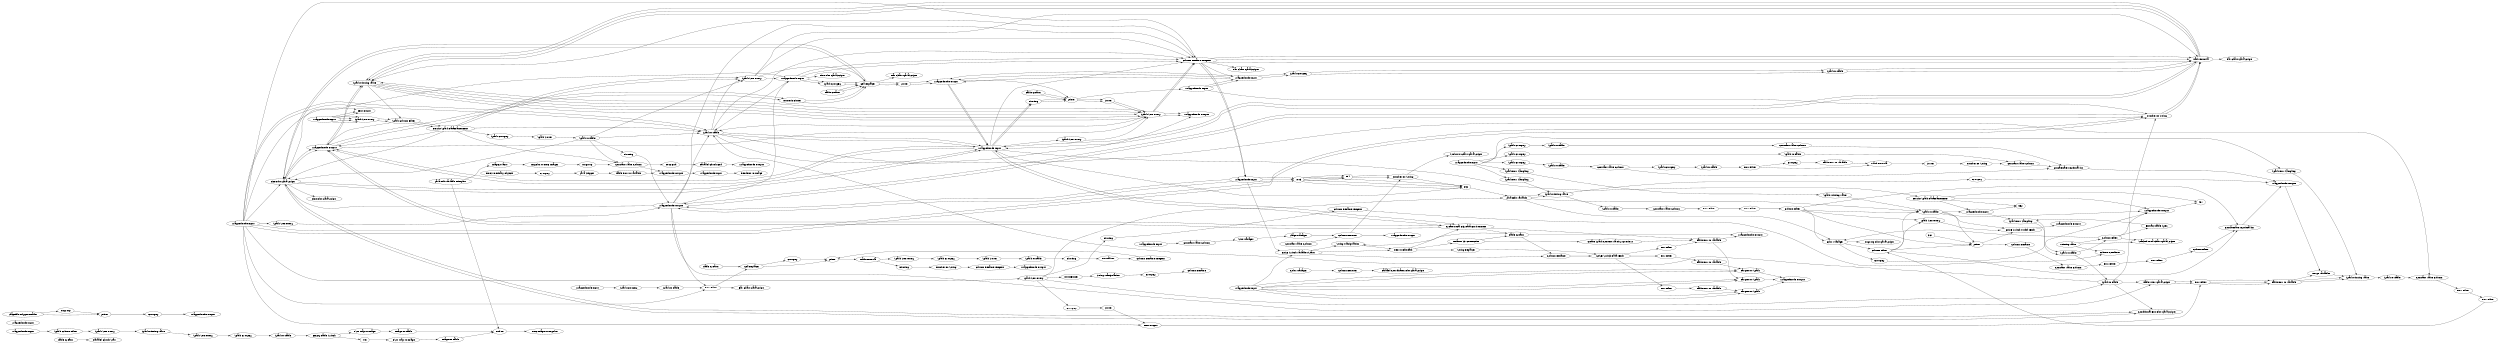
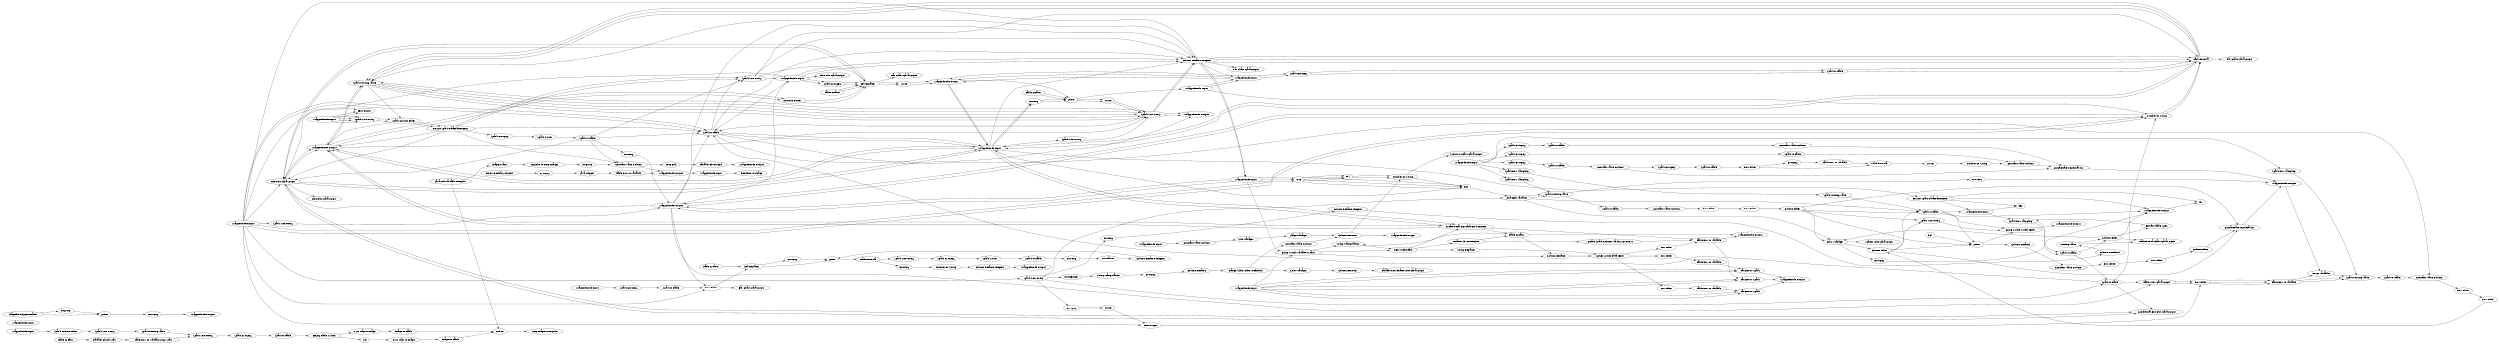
  digraph {
    rankdir=LR
    n1 [label="Line Plot _JavaScript_"]
    n2 [label="Spark SQL Query"]
    n3 [label="Spark Column Filter"]
    n4 [label="Persist Spark DataFrame_RDD"]
    n5 [label="WrappedNode Output"]
    n6 [label="Spark Sorter"]
    n7 [label="Spark to Table"]
    n8 [label=Pivoting]
    n9 [label="Constant Value Column"]
    n10 [label="Spark SQL Query"]
    n11 [label="Spark to Table"]
    n12 [label="Line Plot _JavaScript_"]
    n13 [label="WrappedNode Output"]
    n14 [label="WrappedNode Input"]
    n15 [label="Column Rename _Regex_"]
    n16 [label="Number To String"]
    n17 [label="Table View _JavaScript_"]
    n18 [label="Row Filter"]
    n19 [label="Spark GroupBy"]
    n20 [label="Loop End"]
    n21 [label="WrappedNode Output"]
    n22 [label="Math Formula"]
    n23 [label="Cell Replacer"]
    n24 [label="WrappedNode Output"]
    n25 [label="WrappedNode Input"]
    n26 [label="Constant Value Column"]
    n27 [label="Conditional Box Plot _JavaScript_"]
    n28 [label="Line Plot _JavaScript_"]
    n29 [label="Spark SQL Query"]
    n30 [label="Spark Missing Value"]
    n31 [label="Spark SQL Query"]
    n32 [label="Spark to Table"]
    n33 [label="Empty Table Switch"]
    n34 [label="OSM Map to Image"]
    475
    n36 [label="Image To Table"]
    n37 [label="End IF"]
    n38 [label="PNG Image to ImgPlus"]
    n39 [label="Parallel Chunk End"]
    n40 [label="WrappedNode Output"]
+   n41 [label="Table Row To Variable Loop Start"]
    n42 [label="Spark GroupBy"]
    n43 [label="Table Creator"]
    n44 [label="Parallel Chunk Start"]
    n45 [label="WrappedNode Input"]
    n46 [label="Spark Column Filter"]
    n47 [label="WrappedNode Input"]
    n48 [label="ImageJ Macro"]
    n49 [label=" ImgPlus to PNG Images "]
    n50 [label=Ungroup]
    n51 [label="Java Edit Variable _simple_"]
    n52 [label="Image To Table"]
    n53 [label="OSM Map to Image"]
    n54 [label="Size Manager"]
    n55 [label="Shape Manager"]
    n56 [label="Column Resorter"]
    n57 [label="WrappedNode Output"]
    n58 [label="Number To String"]
    n59 [label="Constant Value Column"]
    n60 [label="Sunburst Chart _JavaScript_"]
    892
    n62 [label="WrappedNode Input"]
    n63 [label="Renderer to Image"]
    n64 [label="PNGs to Binary Objects"]
    n65 [label=GroupBy]
    n66 [label="Java Snippet"]
    n67 [label="Table Row to Variable"]
    n68 [label="Spark Missing Value"]
    n69 [label="Spark SQL Query"]
    n70 [label="Numeric Binner"]
    n71 [label="WrappedNode Input"]
    n72 [label="Text Output"]
    n73 [label="Constant Value Column"]
    n74 [label="Row Filter"]
    n75 [label="Row Filter"]
    n76 [label="Spark GroupBy"]
    n77 [label="WrappedNode Input"]
    n78 [label="Bar Chart _JavaScript_"]
    n79 [label="WrappedNode Input"]
    n80 [label="Bar Chart _JavaScript_"]
    n81 [label=Sorter]
    n82 [label="Bar Chart _JavaScript_"]
    n83 [label="Row Filter"]
    n84 [label="Cell Replacer"]
    n85 [label="Bar Chart _JavaScript_"]
    n86 [label="Spark GroupBy"]
    n87 [label="Spark Sorter"]
    n88 [label="Spark to Table"]
    n89 [label="Spark SQL Query"]
    n90 [label=Pivoting]
    n91 [label=Normalizer]
    n92 [label="Column Rename _Regex_"]
    n93 [label=Joiner]
    n94 [label="Math Formula"]
    n95 [label=Pivoting]
    n96 [label="Number To String"]
    n97 [label="WrappedNode Output"]
    n98 [label="Spark GroupBy"]
    n99 [label=Joiner]
    n100 [label="Spark to Table"]
    n101 [label="WrappedNode Input"]
    n102 [label=Sorter]
    n103 [label=Pivoting]
    n104 [label="Create Local Big Data Environment"]
    n105 [label="Persist Spark DataFrame_RDD"]
    n106 [label="Spark SQL Query"]
    n107 [label="Row Filter"]
    n108 [label="CASE Switch Variable _Start_"]
    1003
    n110 [label="Table Creator"]
    n111 [label="Table Row to Variable"]
    n112 [label="WrappedNode Output"]
    n113 [label="WrappedNode Input"]
    497
    952
    n116 [label="Table Creator"]
    n117 [label="Color Manager"]
    n118 [label="Column Resorter"]
    n119 [label="Parallel Coordinates Plot _JavaScript_"]
+   n120 [label="Range Slider Filter Definition"]
    n121 [label="Constant Value Column"]
    n122 [label=GroupBy]
    n123 [label=Sorter]
    n124 [label="Text Output"]
    n125 [label=Pivoting]
    n126 [label="Column Rename _Regex_"]
    n127 [label="Column Combiner"]
    n128 [label="Missing Value"]
    n129 [label=Auto_Binner]
    n130 [label="String Manipulation"]
    n131 [label=GroupBy]
    n132 [label="Java Edit Variable"]
    n133 [label="Stacked Area Chart _JavaScript_"]
    n134 [label="Column Filter"]
    n135 [label="Color Manager"]
    n136 [label="Extract Table Spec"]
-   n137 [label="Ungroup Plot _JavaScript_"]
+   n137 [label="Scatter Plot _JavaScript_"]
    n138 [label="Column Filter"]
    n139 [label=GroupBy]
    n140 [label="Spark to Table"]
    n141 [label=Joiner]
    n142 [label="Spark SQL Query"]
    n143 [label="Concatenate _Optional in_"]
    n144 [label="Spark Missing Value"]
    n145 [label=GroupBy]
    n146 [label="Spark to Table"]
    n147 [label="CASE Switch Model _End_"]
    n148 [label="Table Row to Variable"]
    n149 [label="Merge Variables"]
    n150 [label="Spark Missing Value"]
    n151 [label="Spark to Table"]
    n152 [label="WrappedNode Output"]
    n153 [label="Column Rename"]
    n154 [label="Spark SQL Query"]
    n155 [label="Spark to Table"]
    n156 [label="Spark Row Sampling"]
    n157 [label="Spark to Table"]
    n158 [label="WrappedNode Output"]
    n159 [label="Column Filter"]
    n160 [label="Column Rename"]
    n161 [label="Constant Value Column"]
    n162 [label="Column Rename _Regex_"]
    n163 [label="WrappedNode Output"]
    n164 [label="Spark GroupBy"]
    n165 [label="Spark to Table"]
    n166 [label="Table Creator"]
    n167 [label=GroupBy]
    n168 [label="WrappedNode Input"]
    n169 [label="WrappedNode Input"]
    n170 [label="Spark SQL Query"]
    n171 [label="Row Filter"]
    n172 [label="Table Creator"]
    n173 [label="WrappedNode Output"]
    n174 [label="String Manipulation"]
    n175 [label="Column Rename"]
    n176 [label="Parquet to Spark"]
    n177 [label="URL to File Path"]
    954
    n179 [label="Spark GroupBy"]
    n180 [label="Spark to Table"]
    n181 [label="Row Filter"]
    n182 [label=GroupBy]
    n183 [label="Math Formula"]
    n184 [label="Number To String"]
    n185 [label="Constant Value Column"]
    n186 [label="Concatenate _Optional in_"]
    n187 [label="Table Row to Variable"]
    n188 [label=Sorter]
    n189 [label="Constant Value Column"]
    n190 [label="WrappedNode Input"]
    n191 [label="Shapefile Polygon Reader"]
    n192 [label=Ungroup]
    n193 [label=Joiner]
    n194 [label=GroupBy]
    n195 [label="WrappedNode Output"]
    n196 [label="Spark GroupBy"]
    n197 [label="Spark to Table"]
    n198 [label="Constant Value Column"]
    n199 [label="Spark GroupBy"]
    n200 [label="Spark to Table"]
    n201 [label="Spark GroupBy"]
    n202 [label="Spark to Table"]
    n203 [label="Row Filter"]
    n204 [label="Row Filter"]
    n205 [label="Column Filter"]
    n206 [label="WrappedNode Input"]
    n207 [label="Spark Row Sampling"]
    n208 [label="Spark Row Sampling"]
    n209 [label="Spark Row Sampling"]
    n210 [label="Spark Missing Value"]
    n211 [label="Amazon S3 Connection"]
    n212 [label="Create Spark Context via Livy _preview_"]
    n213 [label="String Replacer"]
    n214 [label="CASE Switch Data _End_"]
    n215 [label="WrappedNode Output"]
    n216 [label="Parquet to Spark"]
    n217 [label="Parquet to Spark"]
    n218 [label="Row Filter"]
    n219 [label="Table Row to Variable"]
    n220 [label="Row Filter"]
    n221 [label="Table Row to Variable"]
    n222 [label="Row Filter"]
    n223 [label="WrappedNode Input"]
    361
    n2 -> n3
    n2 -> n3
    n3 -> n4
    n3 -> n4
    n3 -> n5
    n4 -> n5
    n4 -> n9
    n4 -> n10
    n4 -> n10
    n4 -> n11
    n4 -> n12
    n4 -> n19
    n5 -> n68
    n5 -> n68
    n5 -> n69
    n5 -> n70
    n5 -> n70
    n6 -> n7
    n7 -> n8
    n7 -> n9
    n7 -> n10
    n7 -> n11
    n7 -> n12
    n8 -> n13
    n9 -> n20
    n9 -> n21
    n10 -> n14
    n10 -> n15
    n10 -> n22
    n10 -> n23
    n11 -> n10
    n11 -> n15
    n11 -> n24
    n11 -> n25
    n11 -> n25
    n11 -> n26
    n12 -> n1
    n12 -> n5
    n12 -> n5
    n12 -> n25
    n12 -> n25
    n12 -> n27
    n12 -> n27
    n13 -> n11
    n13 -> n12
    n13 -> n14
    n13 -> n15
    n13 -> n16
    n13 -> n17
    n13 -> n18
    n14 -> n11
    n14 -> n12
    n14 -> n15
    n14 -> n15
    n14 -> n28
    n14 -> n76
    n14 -> n76
    n15 -> n22
    n15 -> n22
    n15 -> n22
    n15 -> n68
    n15 -> n77
    n15 -> n78
    n15 -> n79
    n15 -> n79
    n16 -> n13
    n16 -> n22
    n16 -> n22
    n17 -> n83
    n17 -> n83
    n18 -> n84
    n18 -> n85
    n19 -> n6
    n20 -> n39
    n21 -> n47
    n22 -> n25
    n22 -> n25
    n22 -> n68
    n22 -> n68
    n22 -> n68
    n22 -> n80
    n23 -> n12
    n23 -> n12
    n23 -> n81
    n23 -> n81
    n23 -> n82
    n25 -> n5
    n25 -> n5
    n25 -> n15
    n25 -> n103
    n25 -> n103
    n25 -> n104
    n25 -> n104
    n25 -> n105
    n25 -> n106
    n26 -> n107
    n29 -> n30
    n30 -> n31
    n31 -> n42
    n32 -> n33
    n33 -> n34
    n33 -> 475
    n34 -> n52
    475 -> n53
    n36 -> n37
    n37 -> n38
    n39 -> n40
+   n41 -> n31
    n42 -> n32
    n43 -> n44
+   n44 -> n41
    n45 -> n46
    n46 -> n29
    n47 -> n63
    n48 -> n49
    n49 -> n50
    n50 -> n9
    n51 -> n37
    n51 -> n48
    n52 -> n37
    n53 -> n36
    n54 -> n55
    n55 -> n56
    n56 -> n57
    n56 -> n58
    n58 -> n60
    n58 -> 892
    n59 -> n54
    892 -> n25
    892 -> n132
    n62 -> n59
    n64 -> n65
    n65 -> n66
    n66 -> n67
    n67 -> n21
    n68 -> n3
    n68 -> n69
    n68 -> n69
    n68 -> n69
    n68 -> n69
    n69 -> n11
    n69 -> n15
    n69 -> n15
    n69 -> n24
    n69 -> n24
    n69 -> n68
    n70 -> n23
    n70 -> n23
    n71 -> n2
    n71 -> n2
    n71 -> n2
    n71 -> n2
    n71 -> n72
    n71 -> n72
    n73 -> n74
    n74 -> n75
    n75 -> n159
    n76 -> n23
    n76 -> n23
    n77 -> n97
    n77 -> n97
    n77 -> n97
    n77 -> n98
    n77 -> n98
    n79 -> n13
    n79 -> n13
    n79 -> n108
    n79 -> 1003
    n79 -> 1003
    n79 -> 1003
    n81 -> n97
    n81 -> n97
    n83 -> n148
    n83 -> n148
    n83 -> n148
    n84 -> n93
    n84 -> n167
    n86 -> n87
    n87 -> n88
    n88 -> n90
    n89 -> n86
    n90 -> n91
    n91 -> n92
    n92 -> n93
    n93 -> n94
    n94 -> n89
    n94 -> n95
    n95 -> n96
    n96 -> n162
    n97 -> n25
    n97 -> n25
    n97 -> n99
    n98 -> n100
    n98 -> n100
    n99 -> n101
    n99 -> n102
    n99 -> n102
    n100 -> n22
    n100 -> n22
    n101 -> n16
    n101 -> n77
    n101 -> n77
    n102 -> n69
    n102 -> n69
    n103 -> n99
    n103 -> n99
    n104 -> n5
    n104 -> n5
    n104 -> n110
    n104 -> n111
    n105 -> n112
    n105 -> n113
    n105 -> 497
    n105 -> 952
    n106 -> n69
    n107 -> n171
    n108 -> n174
    n108 -> n175
    n108 -> n177
    1003 -> 892
    1003 -> 892
    1003 -> 892
    1003 -> 954
    1003 -> 954
    1003 -> 954
    n110 -> n173
    n110 -> n174
    n110 -> n175
    n111 -> n173
    n111 -> n176
    n112 -> 497
    n113 -> 952
    n113 -> n156
    n116 -> n23
    n116 -> n23
    n117 -> n118
    n118 -> n119
+   n120 -> n117
+   n120 -> n121
    n121 -> n56
    n122 -> n123
    n123 -> n124
    n124 -> n83
    n125 -> n126
    n126 -> n127
-   n128 -> n127
+   n127 -> n128
    n128 -> n133
    n128 -> n134
    n129 -> n130
    n130 -> n131
    n131 -> n153
    n132 -> n135
    n132 -> n140
    n132 -> n144
    n132 -> n144
    n134 -> n112
    n134 -> n133
    n134 -> n135
    n134 -> n136
    n135 -> n137
    n135 -> n138
    n135 -> n139
    n136 -> n156
    n138 -> n140
    n138 -> n141
    n138 -> n142
    n138 -> n143
    n139 -> n112
    n140 -> n112
    n140 -> n113
    n140 -> n141
    n140 -> n147
    n141 -> n147
    n141 -> n160
    n142 -> n147
    n143 -> n152
    n144 -> n145
    n144 -> n146
    n145 -> n152
    n146 -> n73
    n147 -> n158
    n148 -> n149
    n148 -> n150
    n148 -> n150
    n149 -> n150
    n150 -> n151
    n151 -> n26
    n152 -> n149
+   n153 -> n120
    n154 -> n122
    n154 -> n125
    n154 -> n129
    n154 -> n132
    n154 -> n155
    n155 -> n11
    n155 -> n16
    n155 -> n17
    n155 -> n27
    n156 -> n157
    n156 -> n157
    n157 -> n134
    n157 -> n155
    n159 -> n135
    n159 -> n140
    n159 -> n141
    n159 -> n142
    n159 -> n143
    n160 -> n161
    n161 -> n203
    n162 -> n163
    n164 -> n165
    n165 -> n18
    n166 -> n84
    n167 -> n93
    n168 -> n164
    n169 -> n11
    n169 -> n11
    n169 -> n12
    n169 -> n15
    n169 -> n16
    n169 -> n16
    n169 -> n18
    n169 -> n72
    n169 -> n124
    n169 -> n154
    n169 -> n170
    n170 -> n13
    n171 -> n138
    n172 -> n99
    n172 -> n99
    n174 -> n177
    n175 -> n214
    n176 -> n215
    n177 -> n104
    n177 -> n211
    n177 -> n213
    954 -> n58
    954 -> n58
    n179 -> n180
    n180 -> n181
    n181 -> n182
    n181 -> n183
    n182 -> n187
    n183 -> n188
    n184 -> n185
    n185 -> n186
    n186 -> n152
    n187 -> n183
    n188 -> n184
    n189 -> n179
    n189 -> n186
    n191 -> n192
    n191 -> n193
    n192 -> n193
    n193 -> n194
    n194 -> n195
    n196 -> n197
    n197 -> n198
    n198 -> n186
    n199 -> n200
    n200 -> n185
    n201 -> n202
    n202 -> n189
    n203 -> n204
    n204 -> n205
    n205 -> n143
    n206 -> n196
    n206 -> n199
    n206 -> n201
    n206 -> n207
    n206 -> n208
    n206 -> n209
    n207 -> n150
    n208 -> n144
    n209 -> n210
    n210 -> n140
    n211 -> n110
    n211 -> n212
    n212 -> n111
    n213 -> n214
    n214 -> n218
    n214 -> n220
    n214 -> n222
    n216 -> n215
    n217 -> n215
    n218 -> n111
    n219 -> n216
    n220 -> n219
    n221 -> n217
    n222 -> n221
    n223 -> n108
    n223 -> n176
    n223 -> n176
    n223 -> n216
    n223 -> n216
    n223 -> n217
    n223 -> n217
    361 -> n141
  }
